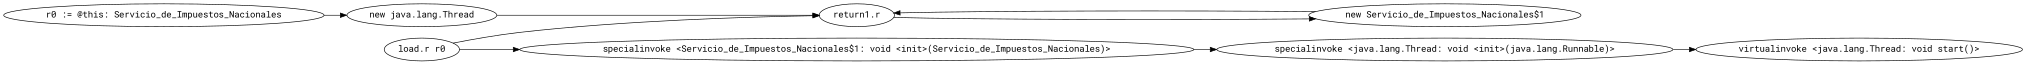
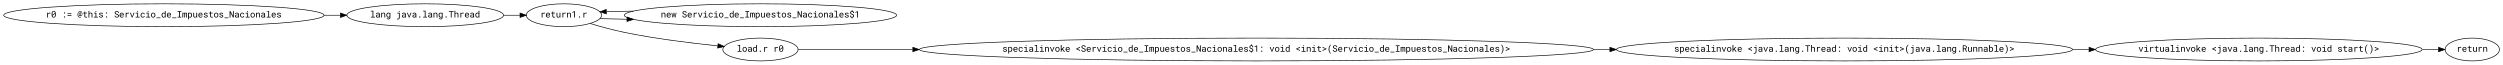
  digraph {
    fontname="Roboto Mono"
    rankdir=LR
    node [fontname="Roboto Mono"]
    edge [fontname="Roboto Mono"]
    "r0 := @this: Servicio_de_Impuestos_Nacionales"
-   "new java.lang.Thread"
+   "new java.lang.Thread" [label="lang java.lang.Thread"]
    n3 [label="return1.r"]
    "new Servicio_de_Impuestos_Nacionales$1"
    "load.r r0"
    "specialinvoke <Servicio_de_Impuestos_Nacionales$1: void <init>(Servicio_de_Impuestos_Nacionales)>"
    "specialinvoke <java.lang.Thread: void <init>(java.lang.Runnable)>"
    "virtualinvoke <java.lang.Thread: void start()>"
+   return
    "r0 := @this: Servicio_de_Impuestos_Nacionales" -> "new java.lang.Thread"
    "new java.lang.Thread" -> n3
    n3 -> "new Servicio_de_Impuestos_Nacionales$1"
-   "load.r r0" -> n3
+   n3 -> "load.r r0"
    "new Servicio_de_Impuestos_Nacionales$1" -> n3
    "load.r r0" -> "specialinvoke <Servicio_de_Impuestos_Nacionales$1: void <init>(Servicio_de_Impuestos_Nacionales)>"
    "specialinvoke <Servicio_de_Impuestos_Nacionales$1: void <init>(Servicio_de_Impuestos_Nacionales)>" -> "specialinvoke <java.lang.Thread: void <init>(java.lang.Runnable)>"
    "specialinvoke <java.lang.Thread: void <init>(java.lang.Runnable)>" -> "virtualinvoke <java.lang.Thread: void start()>"
+   "virtualinvoke <java.lang.Thread: void start()>" -> return
  }
